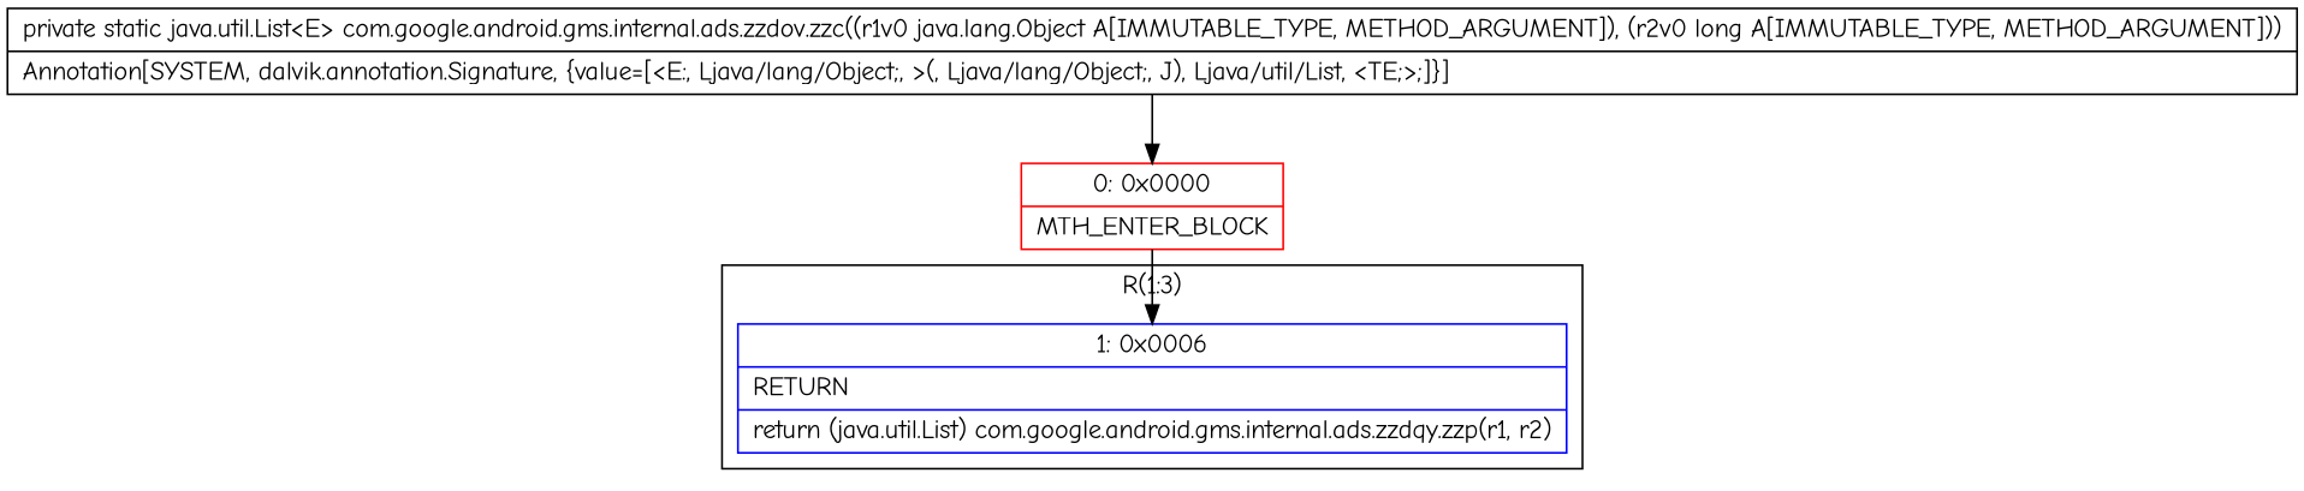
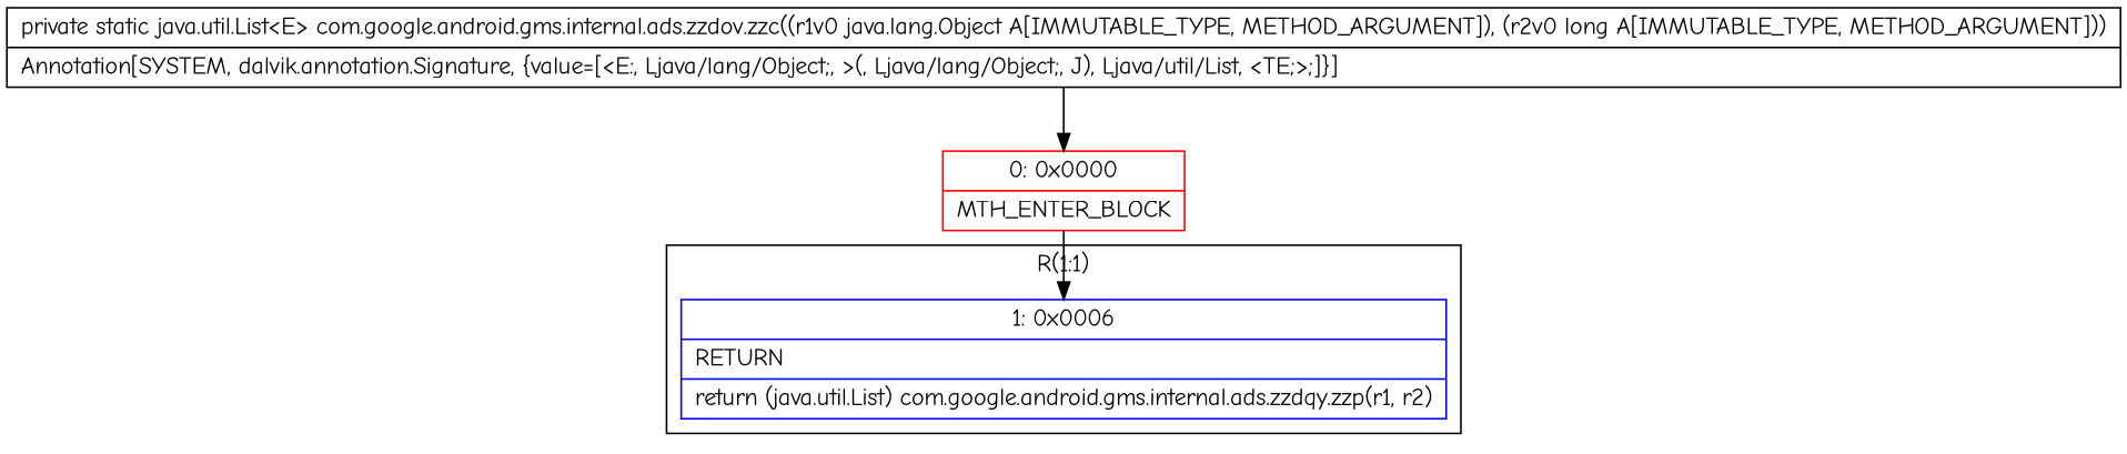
  digraph {
    fontname="Comic Neue"
    node [shape=record fontname="Comic Neue"]
    edge [fontname="Comic Neue"]
    n1 [color=blue label="{1\:\ 0x0006|RETURN\l|return (java.util.List) com.google.android.gms.internal.ads.zzdqy.zzp(r1, r2)\l}"]
    n2 [color=red label="{0\:\ 0x0000|MTH_ENTER_BLOCK\l}"]
    n3 [label="{private static java.util.List\<E\> com.google.android.gms.internal.ads.zzdov.zzc((r1v0 java.lang.Object A[IMMUTABLE_TYPE, METHOD_ARGUMENT]), (r2v0 long A[IMMUTABLE_TYPE, METHOD_ARGUMENT]))  | Annotation[SYSTEM, dalvik.annotation.Signature, \{value=[\<E:, Ljava\/lang\/Object;, \>(, Ljava\/lang\/Object;, J), Ljava\/util\/List, \<TE;\>;]\}]\l}"]
    subgraph cluster_1 {
-     label="R(1:3)"
+     label="R(1:1)"
      n1
    }
    n2 -> n1
    n3 -> n2
  }
